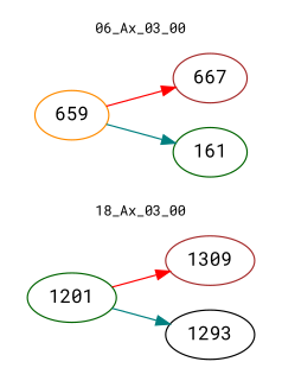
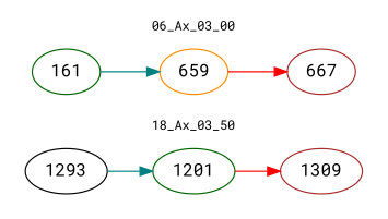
  digraph {
    fontname="Roboto Mono"
    rankdir=LR
    node [color=darkgreen fontname="Roboto Mono"]
    edge [color=teal fontname="Roboto Mono"]
    n1 [color=black label=1293]
    n2 [label=1201]
    n3 [color=brown label=1309]
    n4 [label=161]
    n5 [color=darkorange label=659]
    n6 [color=brown label=667]
    subgraph cluster_1 {
      color=white
      fontsize=10
-     label="18_Ax_03_00"
+     label="18_Ax_03_50"
      n1
      n2
      n3
    }
    subgraph cluster_2 {
      color=white
      fontsize=10
      label="06_Ax_03_00"
      n4
      n5
      n6
    }
-   n2 -> n1
+   n1 -> n2
    n2 -> n3 [color=red]
-   n5 -> n4
+   n4 -> n5
    n5 -> n6 [color=red]
  }
